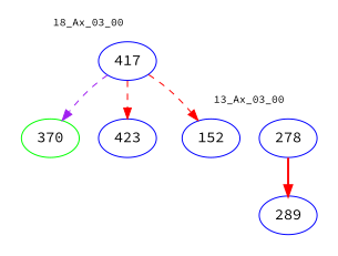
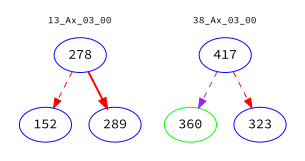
  digraph {
    fontname="Source Code Pro"
    node [color=blue fontname="Source Code Pro"]
    edge [color=red fontname="Source Code Pro" style=dashed]
    n1 [label=278]
    n2 [label=152]
    n3 [label=289]
    n4 [label=417]
-   n5 [color=green label=370]
-   n6 [label=423]
+   n5 [color=green label=360]
+   n6 [label=323]
    subgraph cluster_1 {
      color=white
      fontsize=10
      label="13_Ax_03_00"
      n1
      n2
      n3
    }
    subgraph cluster_2 {
      color=white
      fontsize=10
-     label="18_Ax_03_00"
+     label="38_Ax_03_00"
      n4
      n5
      n6
    }
-   n4 -> n2
+   n1 -> n2
    n1 -> n3 [style=bold]
    n4 -> n5 [color=purple]
    n4 -> n6
  }
